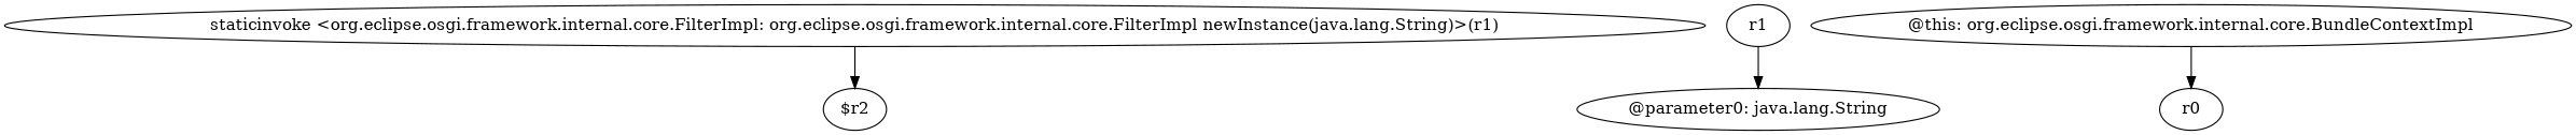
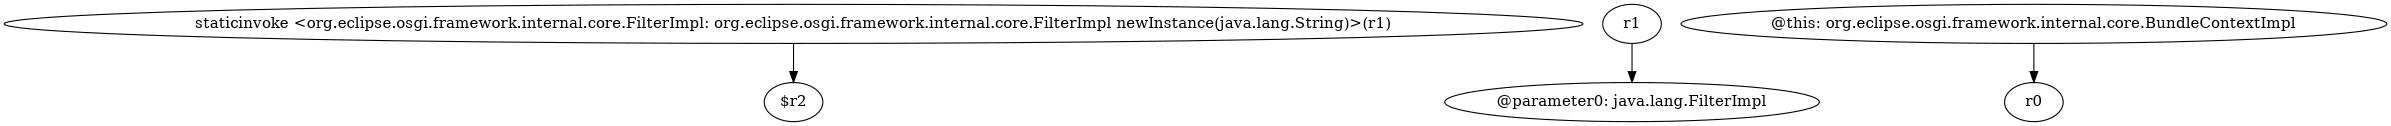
  digraph {
    n1 [label="staticinvoke <org.eclipse.osgi.framework.internal.core.FilterImpl: org.eclipse.osgi.framework.internal.core.FilterImpl newInstance(java.lang.String)>(r1)"]
    n2 [label="$r2"]
-   n3 [label="@parameter0: java.lang.String"]
+   n3 [label="@parameter0: java.lang.FilterImpl"]
    n4 [label=r1]
    n5 [label="@this: org.eclipse.osgi.framework.internal.core.BundleContextImpl"]
    n6 [label=r0]
    n1 -> n2
    n4 -> n3
    n5 -> n6
  }
